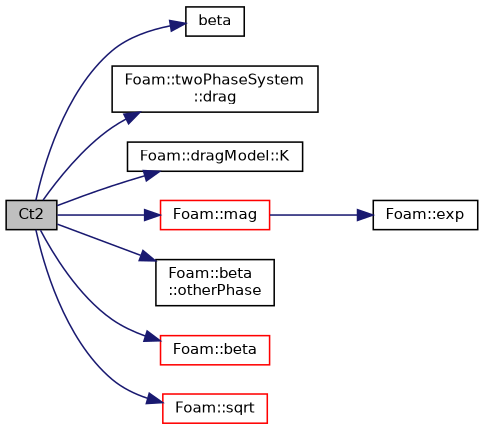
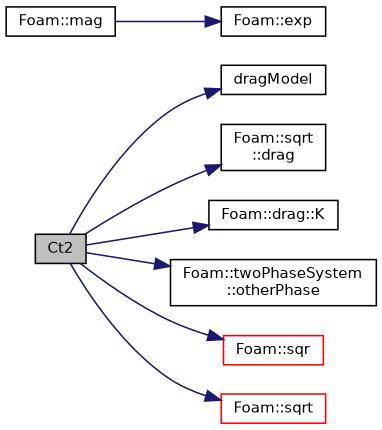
  digraph {
    rankdir=LR
    node [color=black fontname=Helvetica fontsize=10 shape=record]
    edge [color=midnightblue fontname=Helvetica fontsize=10 labelfontname=Helvetica labelfontsize=10 style=solid]
    n1 [fillcolor=grey75 fontcolor=black height=0.2 label=Ct2 style=filled width=0.4]
-   n2 [height=0.2 label=beta width=0.4]
-   n3 [height=0.2 label="Foam::twoPhaseSystem\l::drag" width=0.4]
-   n4 [height=0.2 label="Foam::dragModel::K" width=0.4]
-   n5 [color=red height=0.2 label="Foam::mag" width=0.4]
-   n6 [height=0.2 label="Foam::beta\l::otherPhase" width=0.4]
-   n7 [color=red height=0.2 label="Foam::beta" width=0.4]
+   n2 [height=0.2 label=dragModel width=0.4]
+   n3 [height=0.2 label="Foam::sqrt\l::drag" width=0.4]
+   n4 [height=0.2 label="Foam::drag::K" width=0.4]
+   n5 [height=0.2 label="Foam::mag" width=0.4]
+   n6 [height=0.2 label="Foam::twoPhaseSystem\l::otherPhase" width=0.4]
+   n7 [color=red height=0.2 label="Foam::sqr" width=0.4]
    n8 [color=red height=0.2 label="Foam::sqrt" width=0.4]
    n9 [height=0.2 label="Foam::exp" width=0.4]
    n1 -> n2
    n1 -> n3
    n1 -> n4
-   n1 -> n5
    n1 -> n6
    n1 -> n7
    n1 -> n8
    n5 -> n9
  }
